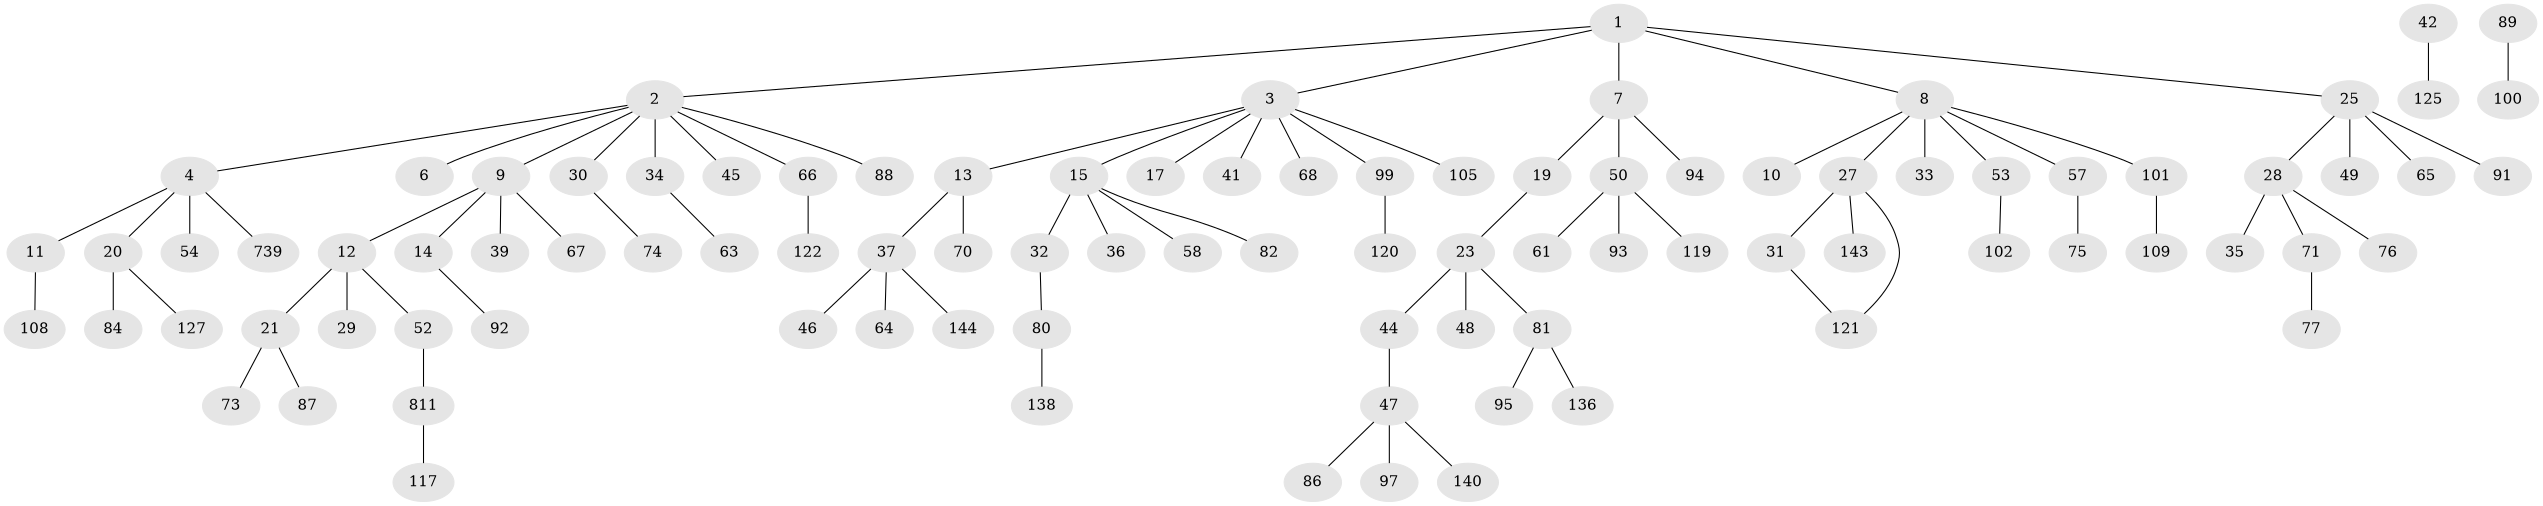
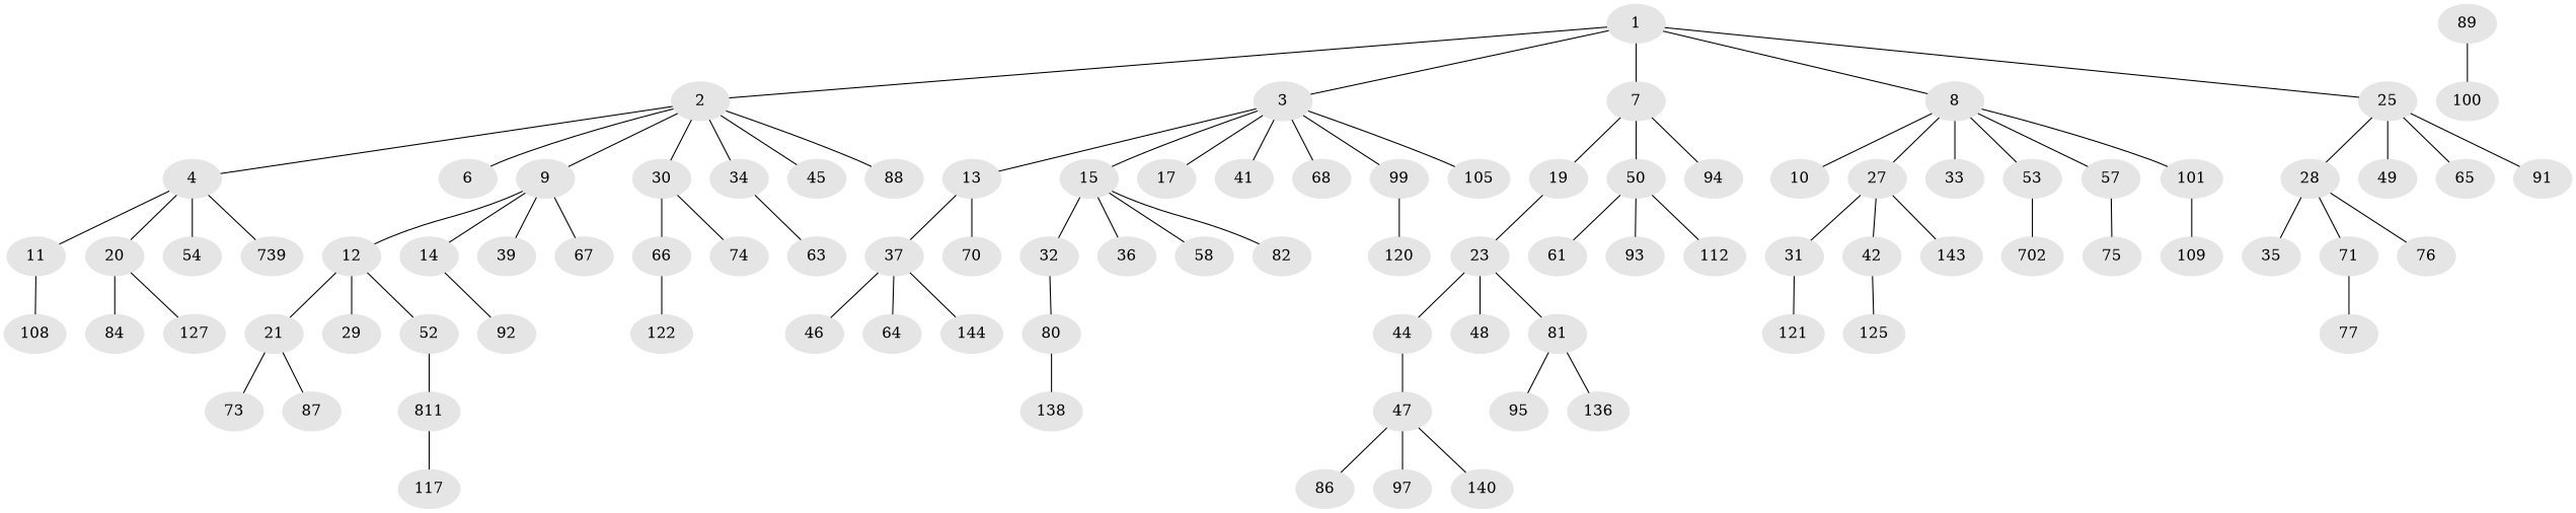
  graph {
    node [color=gray90 style=filled]
    2 [super="+5"]
    4 [super="+26"]
    6
    9 [super="+16"]
    30 [super="+90"]
    34 [super="+40"]
    45 [super="+126"]
    66
    88
    1
    3 [super="+38"]
    7 [super="+130"]
    8 [super="+18"]
    25 [super="+55"]
    13
    15 [super="+22"]
    17
    41 [super="+103"]
    68
    99 [super="+107"]
    105
    19 [super="+133"]
    50 [super="+96"]
    94 [super="+114"]
    10
    27 [super="+51"]
    33
    53
    57 [super="+141"]
    101
    28
    49
    65
    91
    11
    20 [super="+98"]
    54
    n38 [label=739]
    12 [super="+78"]
    14 [super="+112"]
    39
    67
    74 [super="+83"]
    63
    122
    37 [super="+129"]
    70 [super="+72"]
    32
    36
    58
    82
    120
    108
    84
    127
    23 [super="+24"]
    61 [super="+85"]
    93
-   119 [super="+132"]
+   119 [super="+132" label=112]
    31
    42 [super="+123"]
    143
-   102
+   102 [label=702]
    75 [super="+131"]
    109
    21 [super="+69"]
    29 [super="+59"]
    52
    92
    73 [super="+116"]
    87 [super="+118"]
    n72 [label=811 super="+135"]
    46
    64
    144
    80 [super="+104"]
    44 [super="+128"]
    48 [super="+106"]
    81 [super="+115"]
    47 [super="+60"]
    95
    136
    35 [super="+43"]
    71 [super="+113"]
    76 [super="+124"]
    121 [super="+134"]
    125 [super="+142"]
    77
    138
    86
    97 [super="+110"]
    140
    117
    100 [super="+137"]
    89
    2 -- 4
    2 -- 6
    2 -- 9
    2 -- 30
    2 -- 34
    2 -- 45
-   2 -- 66
+   30 -- 66
    2 -- 88
    4 -- 11
    4 -- 20
    4 -- 54
    4 -- n38
    9 -- 12
    9 -- 14
    9 -- 39
    9 -- 67
    30 -- 74
    34 -- 63
    66 -- 122
    1 -- 2
    1 -- 3
    1 -- 7
    1 -- 8
    1 -- 25
    3 -- 13
    3 -- 15
    3 -- 17
    3 -- 41
    3 -- 68
    3 -- 99
    3 -- 105
    7 -- 19
    7 -- 50
    7 -- 94
    8 -- 10
    8 -- 27
    8 -- 33
    8 -- 53
    8 -- 57
    8 -- 101
    25 -- 28
    25 -- 49
    25 -- 65
    25 -- 91
    13 -- 37
    13 -- 70
    15 -- 32
    15 -- 36
    15 -- 58
    15 -- 82
    99 -- 120
    19 -- 23
    50 -- 61
    50 -- 93
    50 -- 119
    27 -- 31
-   27 -- 121
+   27 -- 42
    27 -- 143
    53 -- 102
    57 -- 75
    101 -- 109
    28 -- 35
    28 -- 71
    28 -- 76
    11 -- 108
    20 -- 84
    20 -- 127
    12 -- 21
    12 -- 29
    12 -- 52
    14 -- 92
    37 -- 46
    37 -- 64
    37 -- 144
    32 -- 80
    23 -- 44
    23 -- 48
    23 -- 81
    31 -- 121
    42 -- 125
    21 -- 73
    21 -- 87
    52 -- n72
    n72 -- 117
    80 -- 138
    44 -- 47
    81 -- 95
    81 -- 136
    47 -- 86
    47 -- 97
    47 -- 140
    71 -- 77
    89 -- 100
  }
